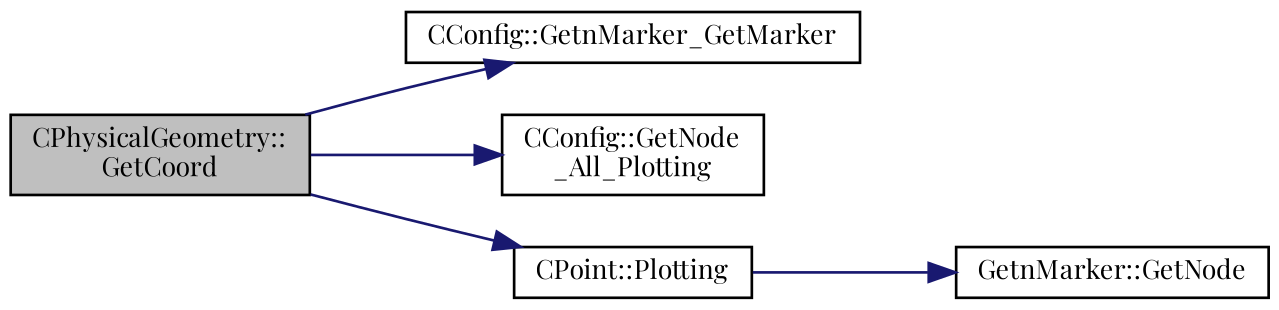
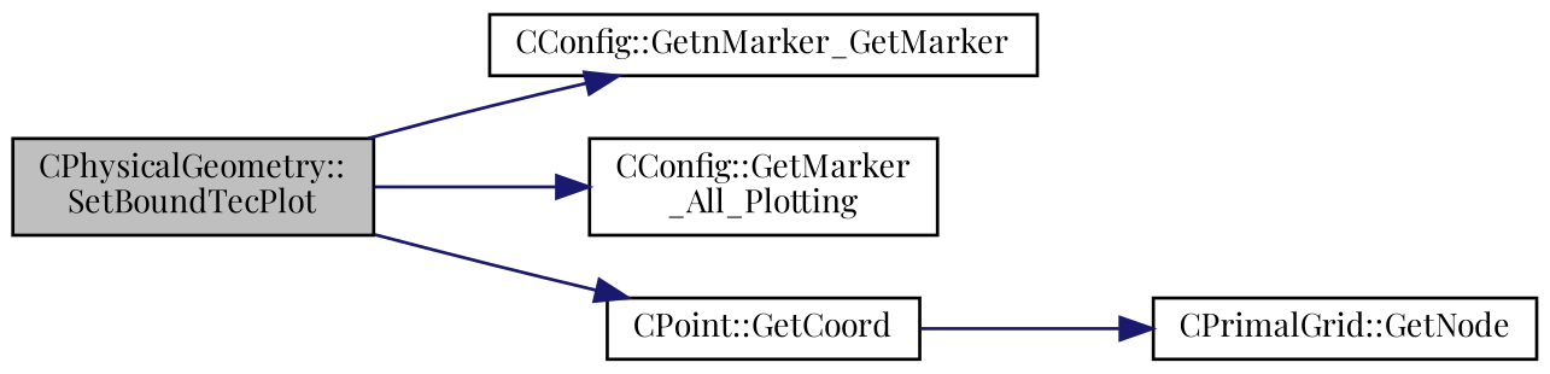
  digraph {
    fontname="Playfair Display"
    rankdir=LR
    node [color=black fillcolor=white fontname="Playfair Display" fontsize=10 shape=record style=filled]
    edge [color=midnightblue fontname="Playfair Display" fontsize=10 labelfontname=Helvetica labelfontsize=10 style=solid]
-   n1 [fillcolor=grey75 fontcolor=black height=0.2 label="CPhysicalGeometry::\lGetCoord" width=0.4]
+   n1 [fillcolor=grey75 fontcolor=black height=0.2 label="CPhysicalGeometry::\lSetBoundTecPlot" width=0.4]
    n2 [height=0.2 label="CConfig::GetnMarker_GetMarker" width=0.4]
-   n3 [height=0.2 label="CConfig::GetNode\l_All_Plotting" width=0.4]
-   n4 [height=0.2 label="CPoint::Plotting" width=0.4]
-   n5 [height=0.2 label="GetnMarker::GetNode" width=0.4]
+   n3 [height=0.2 label="CConfig::GetMarker\l_All_Plotting" width=0.4]
+   n4 [height=0.2 label="CPoint::GetCoord" width=0.4]
+   n5 [height=0.2 label="CPrimalGrid::GetNode" width=0.4]
    n1 -> n2
    n1 -> n3
    n1 -> n4
    n4 -> n5
  }
